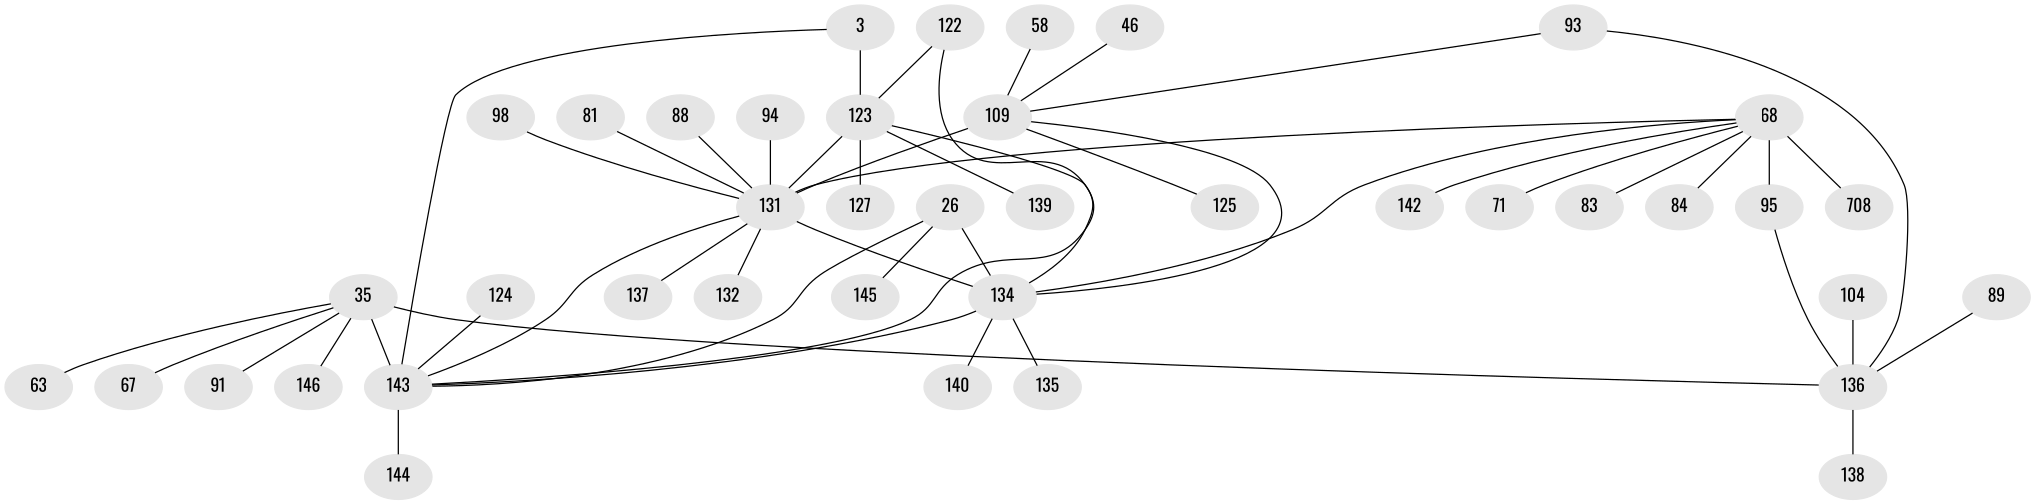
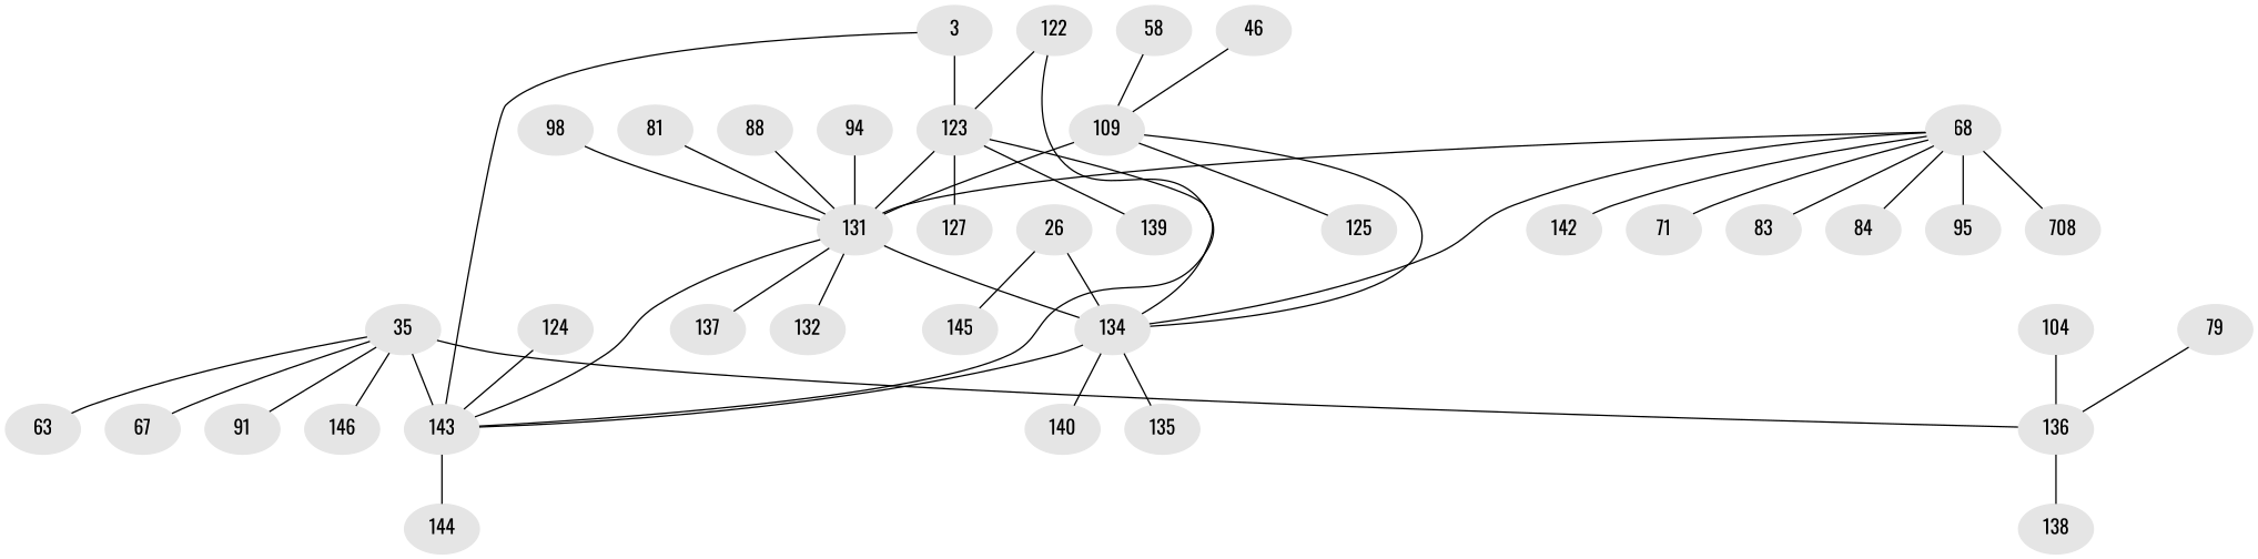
  graph {
    fontname=Oswald
    node [color=gray90 fontname=Oswald style=filled]
    edge [fontname=Oswald]
    3 [super="+1"]
    123 [super="+69+82+42+53+54+73+75+76+85+90+96+107+119+55+114+118+120"]
    143 [super="+86+102+116+121"]
    134 [super="+133"]
    131 [super="+21+39+77+78+79"]
    127 [super="+45"]
    139 [super="+52"]
    144
    26 [super="+25"]
    145
    135 [super="+98"]
    140
    35 [super="+30+33"]
    63
    67
    91
    136 [super="+14+80"]
    146
    138 [super="+129"]
    109 [super="+20"]
    125
    46
    58
    68 [super="+65"]
    71
    83
    84 [super="+49"]
    n28 [label=708]
    142
    95
    132
    137
    81
    88
-   89
-   93
+   89 [label=79]
    94
    n38 [label=98]
    104 [super="+36"]
    122 [super="+74"]
    124
    3 -- 123 [weight=10]
    3 -- 143
    123 -- 134
    123 -- 131 [weight=2]
    123 -- 127
    123 -- 139
    143 -- 144
    134 -- 143 [weight=2]
    134 -- 135
    134 -- 140
    131 -- 143 [weight=2]
    131 -- 134 [weight=2]
    131 -- 132
    131 -- 137
-   26 -- 143
    26 -- 134 [weight=10]
    26 -- 145
    35 -- 143 [weight=12]
    35 -- 63
    35 -- 67
    35 -- 91
    35 -- 136
    35 -- 146
    136 -- 138
    109 -- 134
    109 -- 131 [weight=12]
    109 -- 125
    46 -- 109
    58 -- 109
    68 -- 134 [weight=2]
    68 -- 131
    68 -- 71
    68 -- 83
    68 -- 84
    68 -- n28
    68 -- 142
    68 -- 95 [weight=12]
-   95 -- 136
    81 -- 131
    88 -- 131
    89 -- 136
-   93 -- 136
-   93 -- 109
    94 -- 131
    n38 -- 131
    104 -- 136
    122 -- 123
    122 -- 143
    124 -- 143
  }
